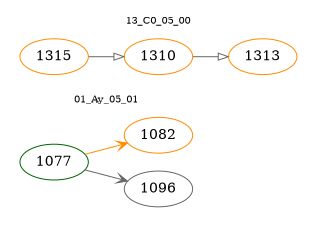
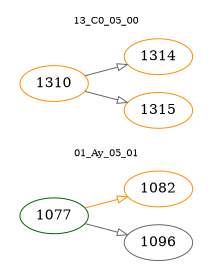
  digraph {
    rankdir=LR
    node [color=darkorange]
    edge [arrowhead=vee color=gray40]
    n1 [color=darkgreen label=1077]
    n2 [color=gray40 label=1096]
    n3 [label=1082]
    n4 [label=1310]
    n5 [label=1315]
-   n6 [label=1313]
+   n6 [label=1314]
    subgraph cluster_1 {
      color=white
      fontsize=10
      label="01_Ay_05_01"
      n1
      n2
      n3
    }
    subgraph cluster_2 {
      color=white
      fontsize=10
      label="13_C0_05_00"
      n4
      n5
      n6
    }
-   n1 -> n2
-   n1 -> n3 [color=darkorange]
-   n5 -> n4 [arrowhead=onormal]
+   n1 -> n2 [arrowhead=onormal]
+   n1 -> n3 [arrowhead=onormal color=darkorange]
+   n4 -> n5 [arrowhead=onormal]
    n4 -> n6 [arrowhead=onormal]
  }
